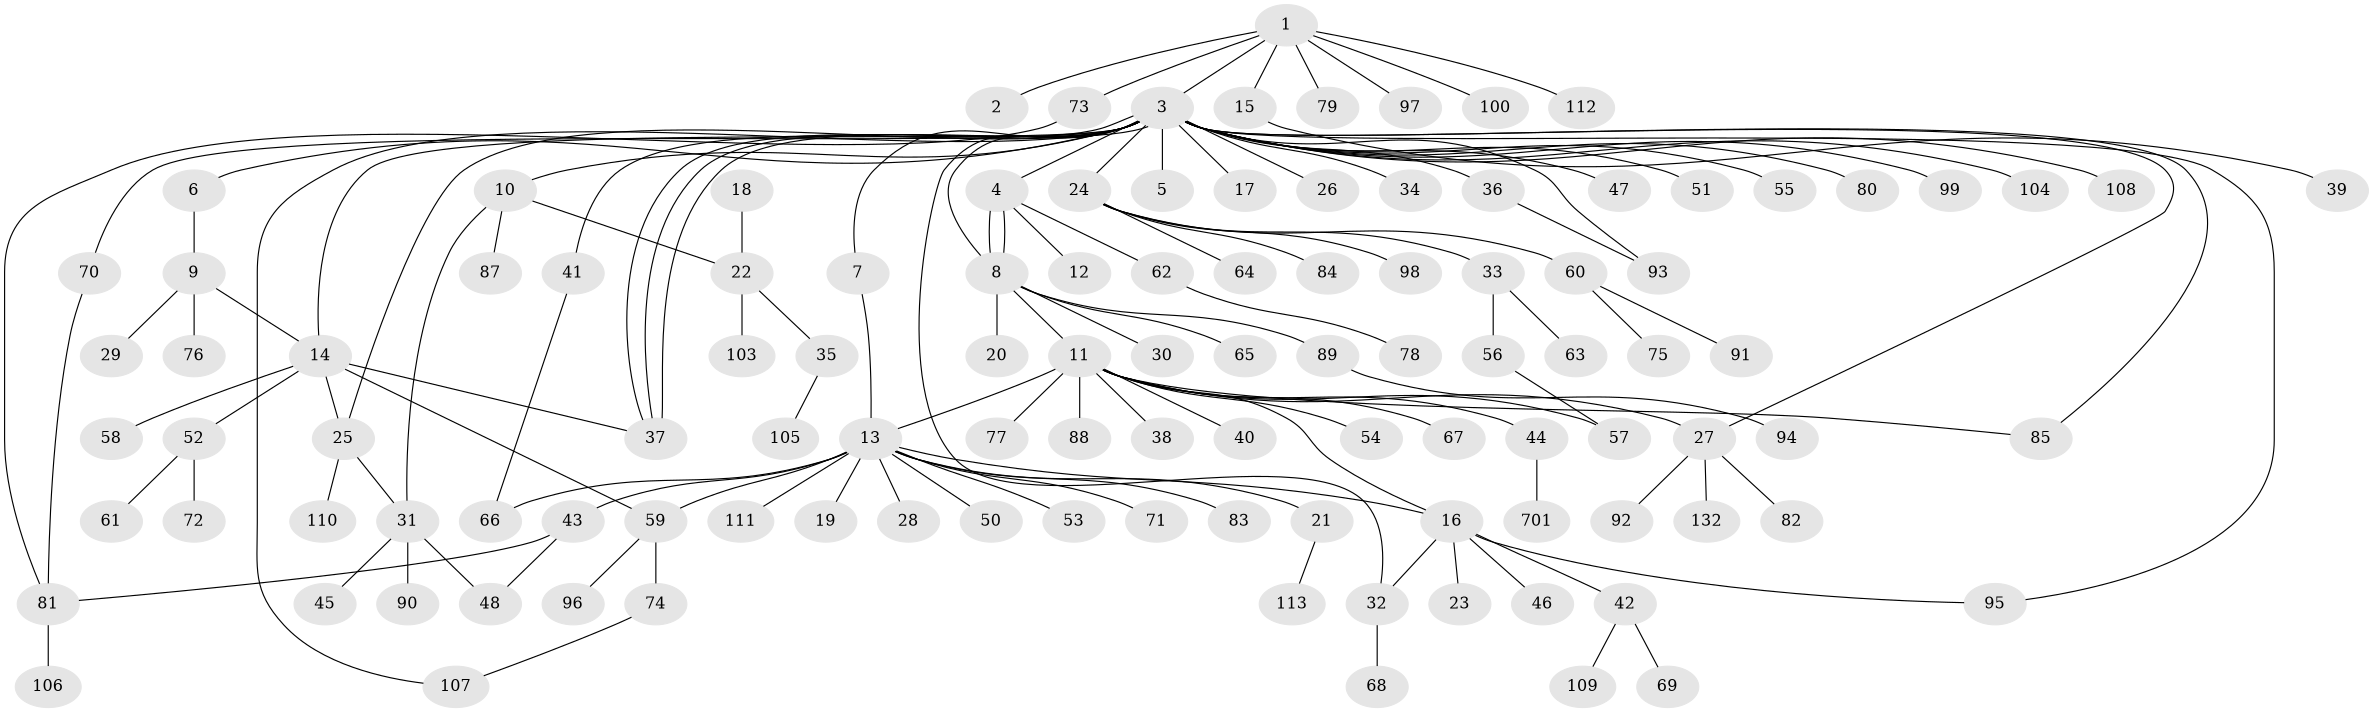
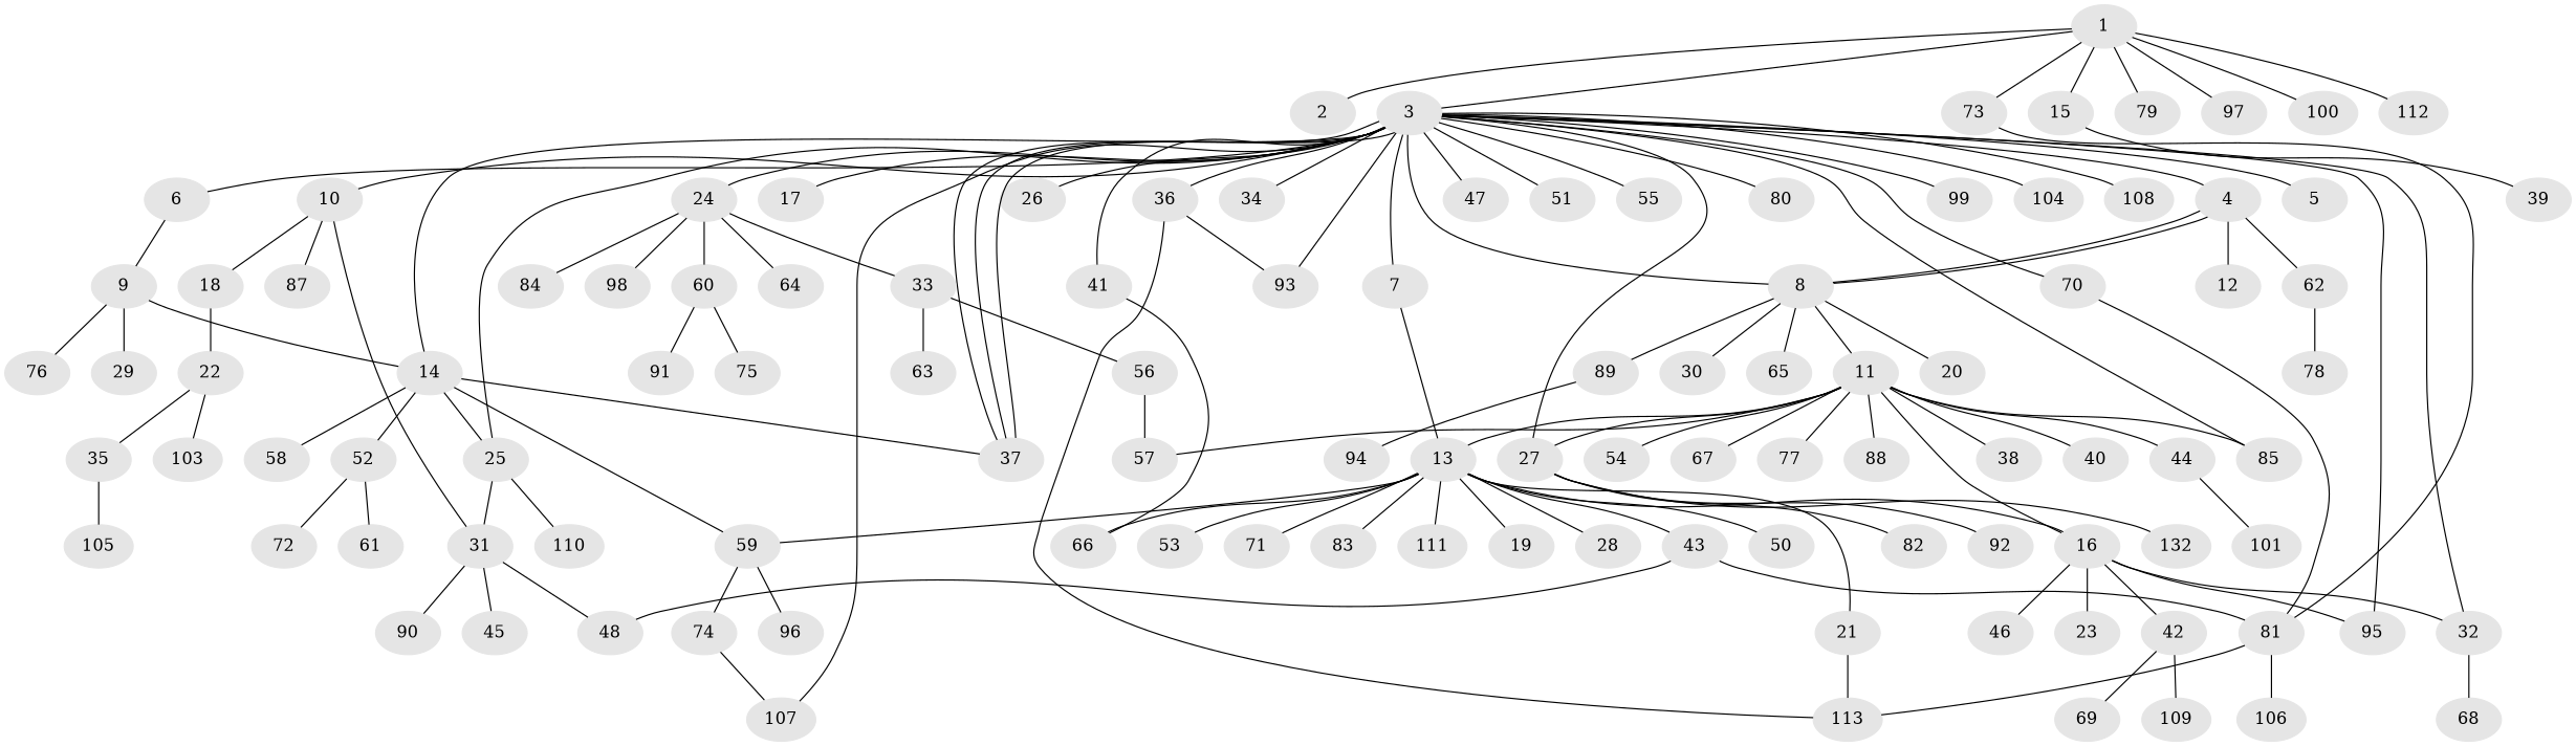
  graph {
    node [color=gray90 style=filled]
    1
    2
    3
    15
    73
    79
    97
    100
    112
    4
    5
    6
    7
    8
    10
    14
    17
    24
    25
    26
    27
    32
    34
    36
    37
    41
    47
    51
    55
    70
    80
    85
    93
    95
    99
    104
    107
    108
    39
    81
    12
    62
    9
    13
    11
    20
    30
    65
    89
    18
    31
    87
    59
    52
    58
    33
    60
    64
    84
    98
    110
    82
    92
    n64 [label=132]
    68
    113
    66
    78
    29
    76
    16
    19
    21
    28
    43
    50
    53
    71
    83
    111
    38
    40
    44
    54
    57
    67
    77
    88
    94
    22
    45
    48
    90
    23
    42
    46
-   101 [label=701]
+   101
    74
    96
    61
    72
    69
    109
    35
    103
    105
    56
    63
    75
    91
    106
    1 -- 2
    1 -- 3
    1 -- 15
    1 -- 73
    1 -- 79
    1 -- 97
    1 -- 100
    1 -- 112
    3 -- 4
    3 -- 5
    3 -- 6
    3 -- 7
    3 -- 8
    3 -- 10
    3 -- 14
    3 -- 17
    3 -- 24
    3 -- 25
    3 -- 26
    3 -- 27
    3 -- 32
    3 -- 34
    3 -- 36
    3 -- 37
    3 -- 37
    3 -- 37
    3 -- 41
    3 -- 47
    3 -- 51
    3 -- 55
    3 -- 70
    3 -- 80
    3 -- 85
    3 -- 93
    3 -- 95
    3 -- 99
    3 -- 104
    3 -- 107
    3 -- 108
    15 -- 39
    73 -- 81
    4 -- 8
    4 -- 8
    4 -- 12
    4 -- 62
    6 -- 9
    7 -- 13
    8 -- 11
    8 -- 20
    8 -- 30
    8 -- 65
    8 -- 89
-   10 -- 22
+   10 -- 18
    10 -- 31
    10 -- 87
    14 -- 25
    14 -- 37
    14 -- 59
    14 -- 52
    14 -- 58
    24 -- 33
    24 -- 60
    24 -- 64
    24 -- 84
    24 -- 98
    25 -- 31
    25 -- 110
    27 -- 82
    27 -- 92
    27 -- n64
    32 -- 68
    36 -- 93
+   36 -- 113
    41 -- 66
    70 -- 81
+   81 -- 113
    81 -- 106
    62 -- 78
    9 -- 14
    9 -- 29
    9 -- 76
    13 -- 59
    13 -- 66
    13 -- 16
    13 -- 19
    13 -- 21
    13 -- 28
    13 -- 43
    13 -- 50
    13 -- 53
    13 -- 71
    13 -- 83
    13 -- 111
    11 -- 27
    11 -- 85
    11 -- 13
    11 -- 16
    11 -- 38
    11 -- 40
    11 -- 44
    11 -- 54
    11 -- 57
    11 -- 67
    11 -- 77
    11 -- 88
    89 -- 94
    18 -- 22
    31 -- 45
    31 -- 48
    31 -- 90
    59 -- 74
    59 -- 96
    52 -- 61
    52 -- 72
    33 -- 56
    33 -- 63
    60 -- 75
    60 -- 91
    16 -- 32
    16 -- 95
    16 -- 23
    16 -- 42
    16 -- 46
    21 -- 113
    43 -- 81
    43 -- 48
    44 -- 101
    22 -- 35
    22 -- 103
    42 -- 69
    42 -- 109
    74 -- 107
    35 -- 105
    56 -- 57
  }
